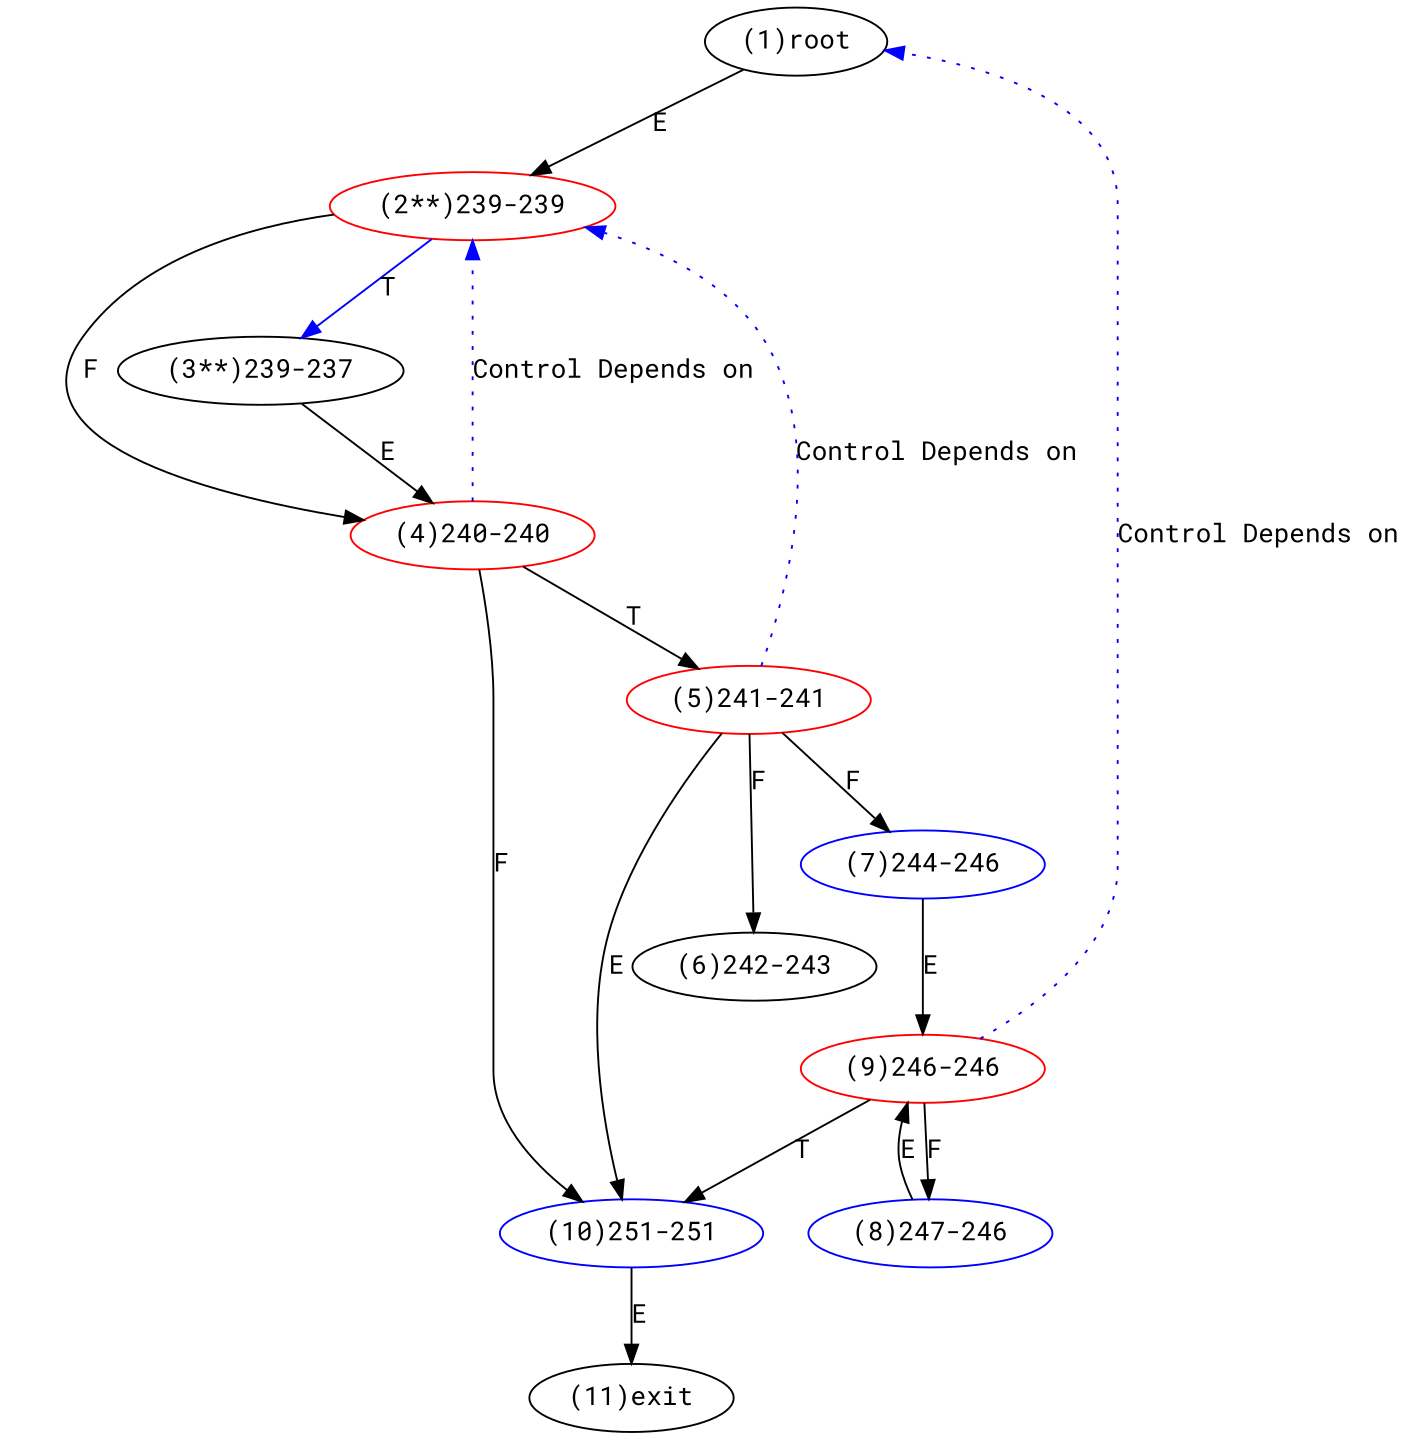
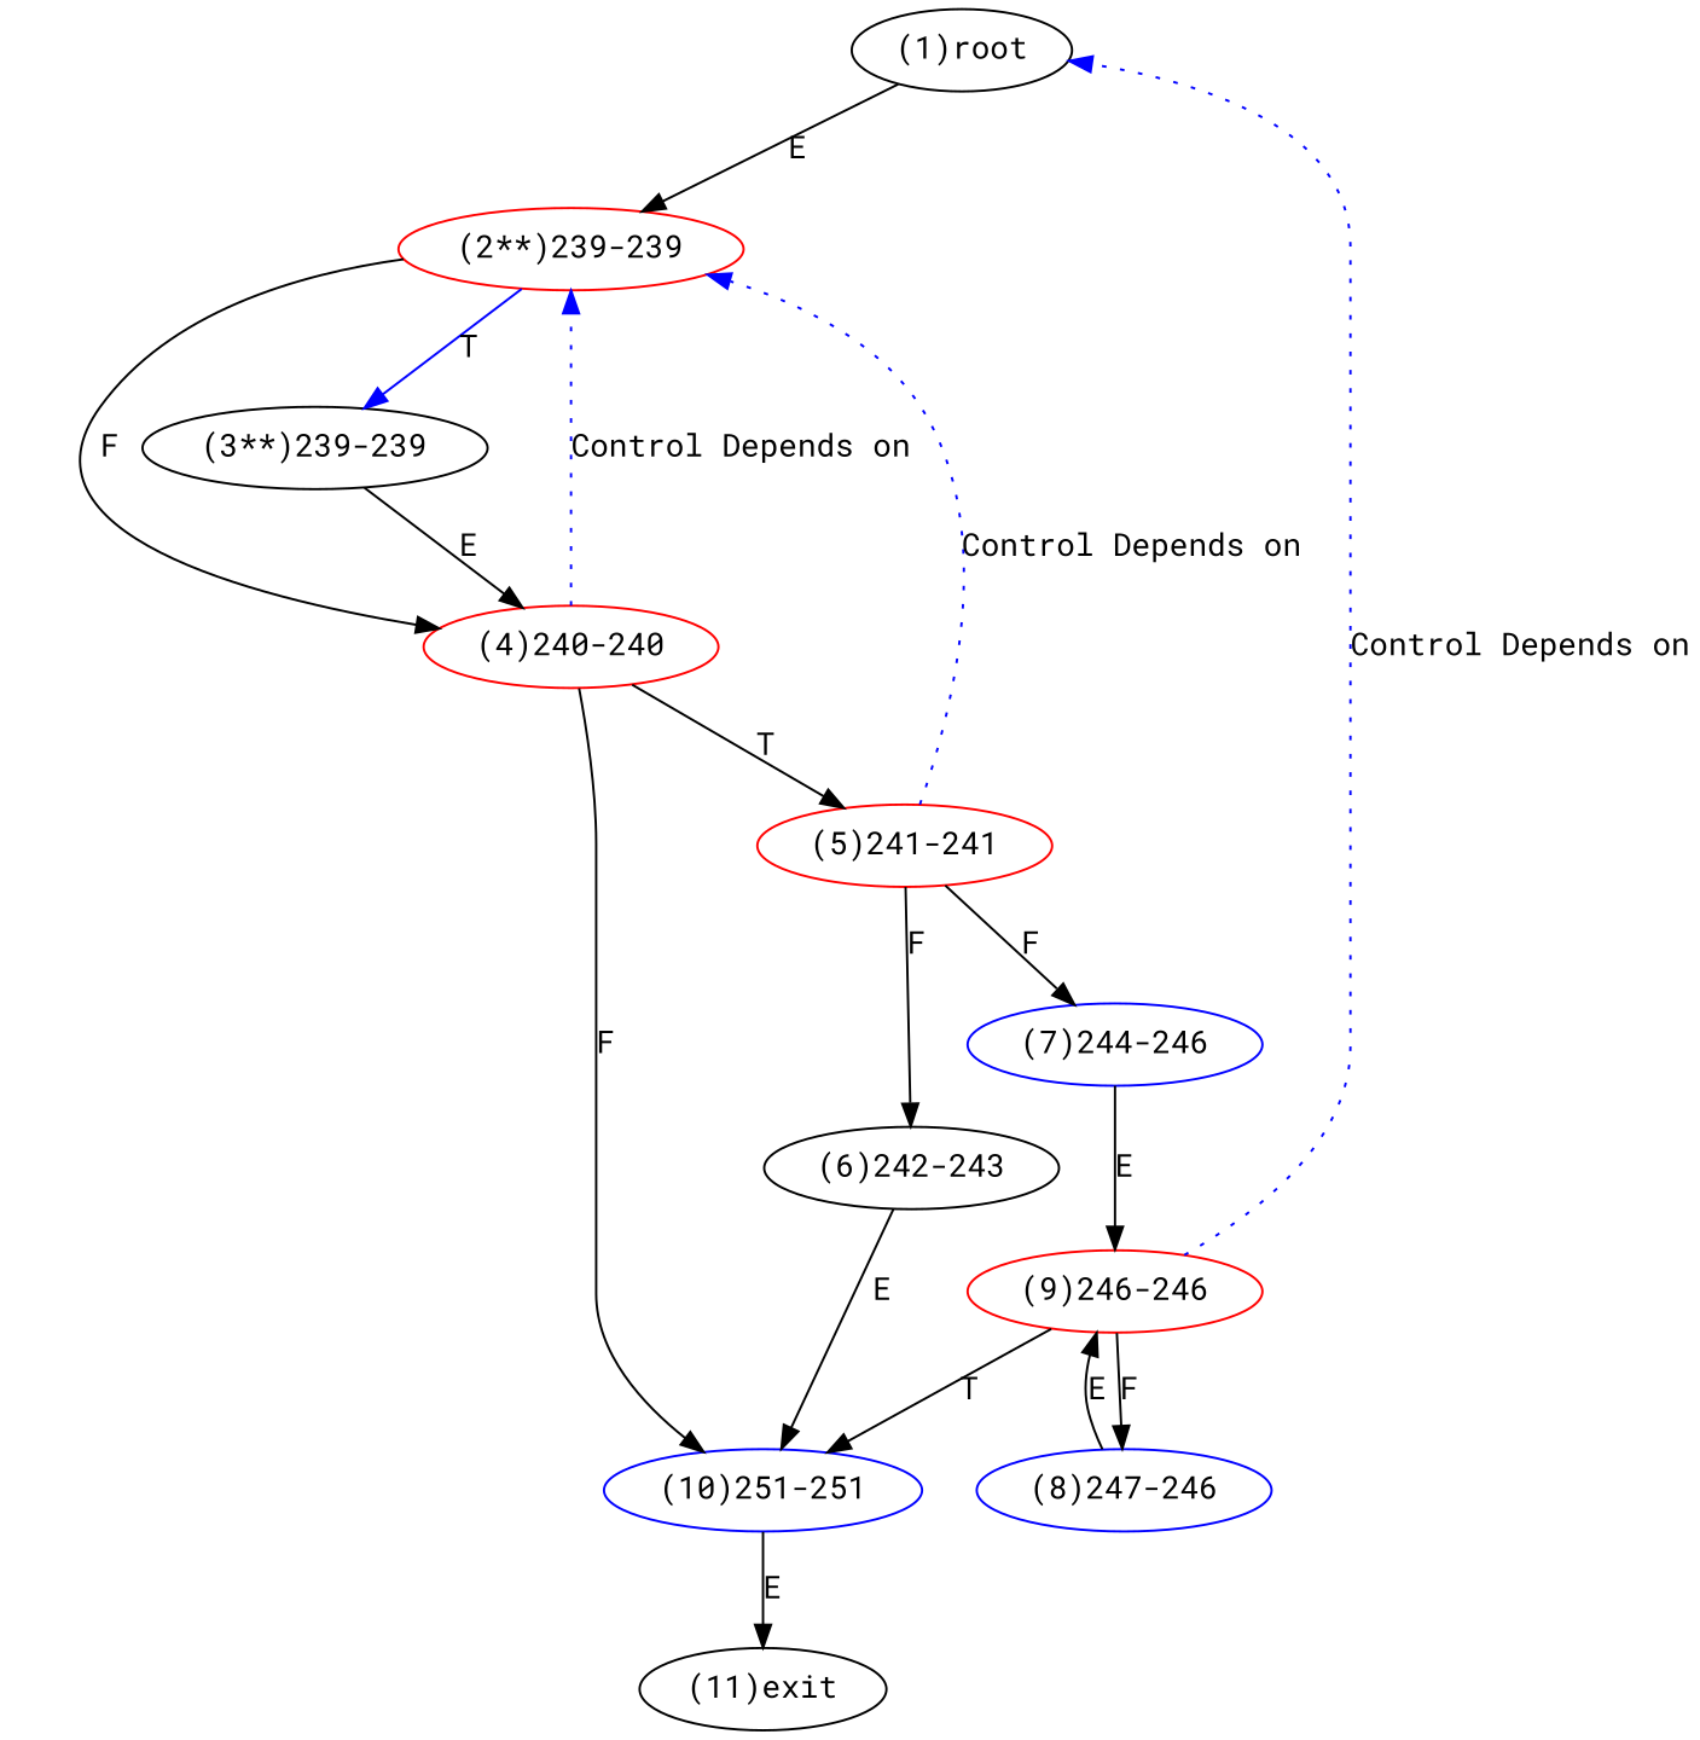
  digraph {
    fontname="Roboto Mono"
    node [fontname="Roboto Mono"]
    edge [fontname="Roboto Mono"]
    n1 [label="(1)root"]
    n2 [color=red label="(2**)239-239"]
-   n3 [label="(3**)239-237"]
+   n3 [label="(3**)239-239"]
    n4 [color=red label="(4)240-240"]
    n5 [color=red label="(5)241-241"]
    n6 [color=blue label="(10)251-251"]
    n7 [label="(6)242-243"]
    n8 [color=blue label="(7)244-246"]
    n9 [label="(11)exit"]
    n10 [color=red label="(9)246-246"]
    n11 [color=blue label="(8)247-246"]
    n1 -> n2 [label=E]
    n2 -> n3 [color=blue label=T]
    n2 -> n4 [label=F]
    n3 -> n4 [label=E]
    n4 -> n2 [color=blue label="Control Depends on" style=dotted]
    n4 -> n5 [label=T]
    n4 -> n6 [label=F]
    n5 -> n2 [color=blue label="Control Depends on" style=dotted]
    n5 -> n7 [label=F]
    n5 -> n8 [label=F]
    n6 -> n9 [label=E]
-   n5 -> n6 [label=E]
+   n7 -> n6 [label=E]
    n8 -> n10 [label=E]
    n10 -> n1 [color=blue label="Control Depends on" style=dotted]
    n10 -> n6 [label=T]
    n10 -> n11 [label=F]
    n11 -> n10 [label=E]
  }
